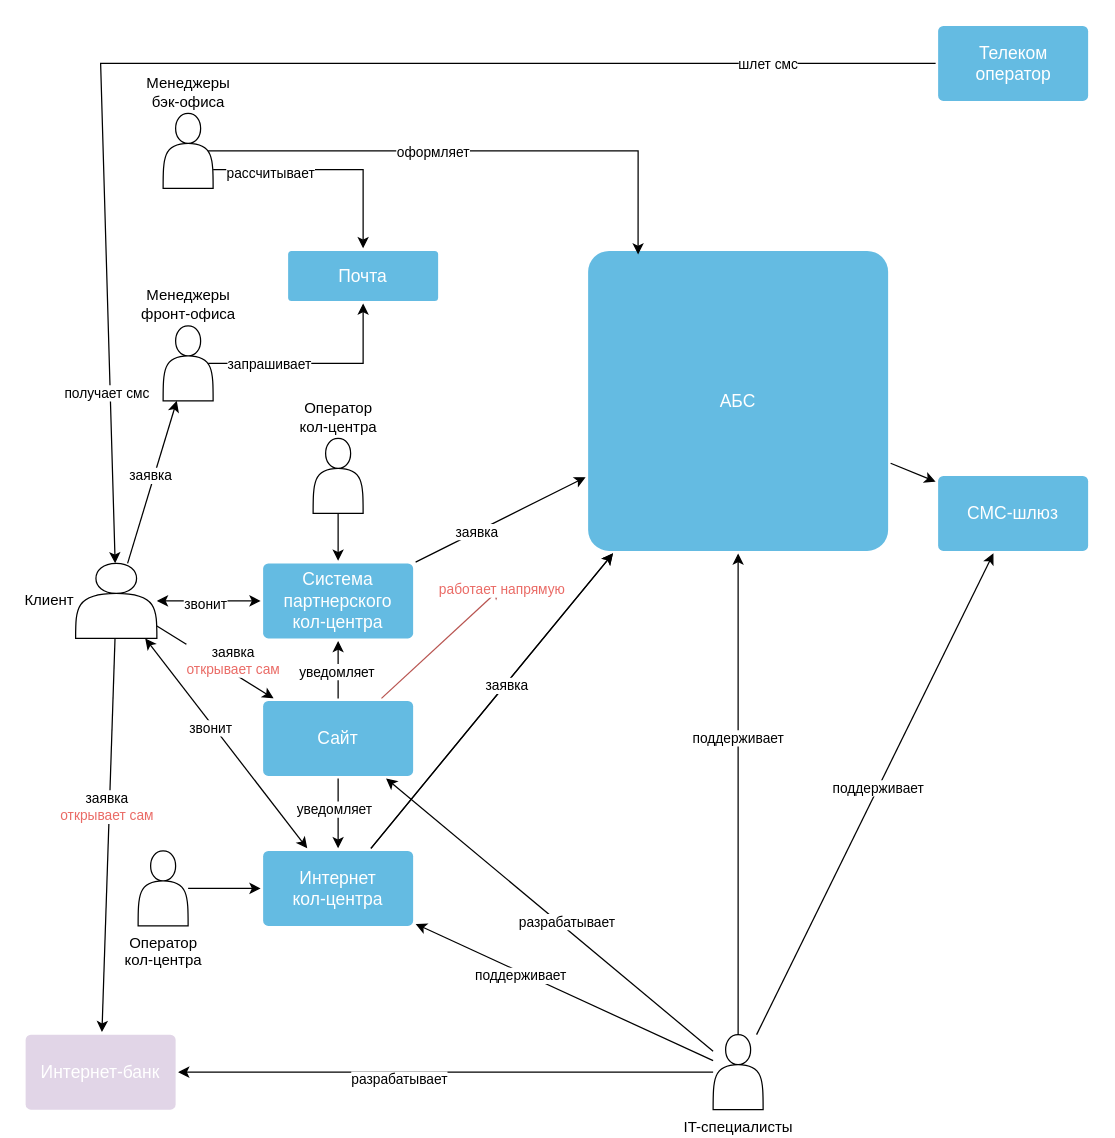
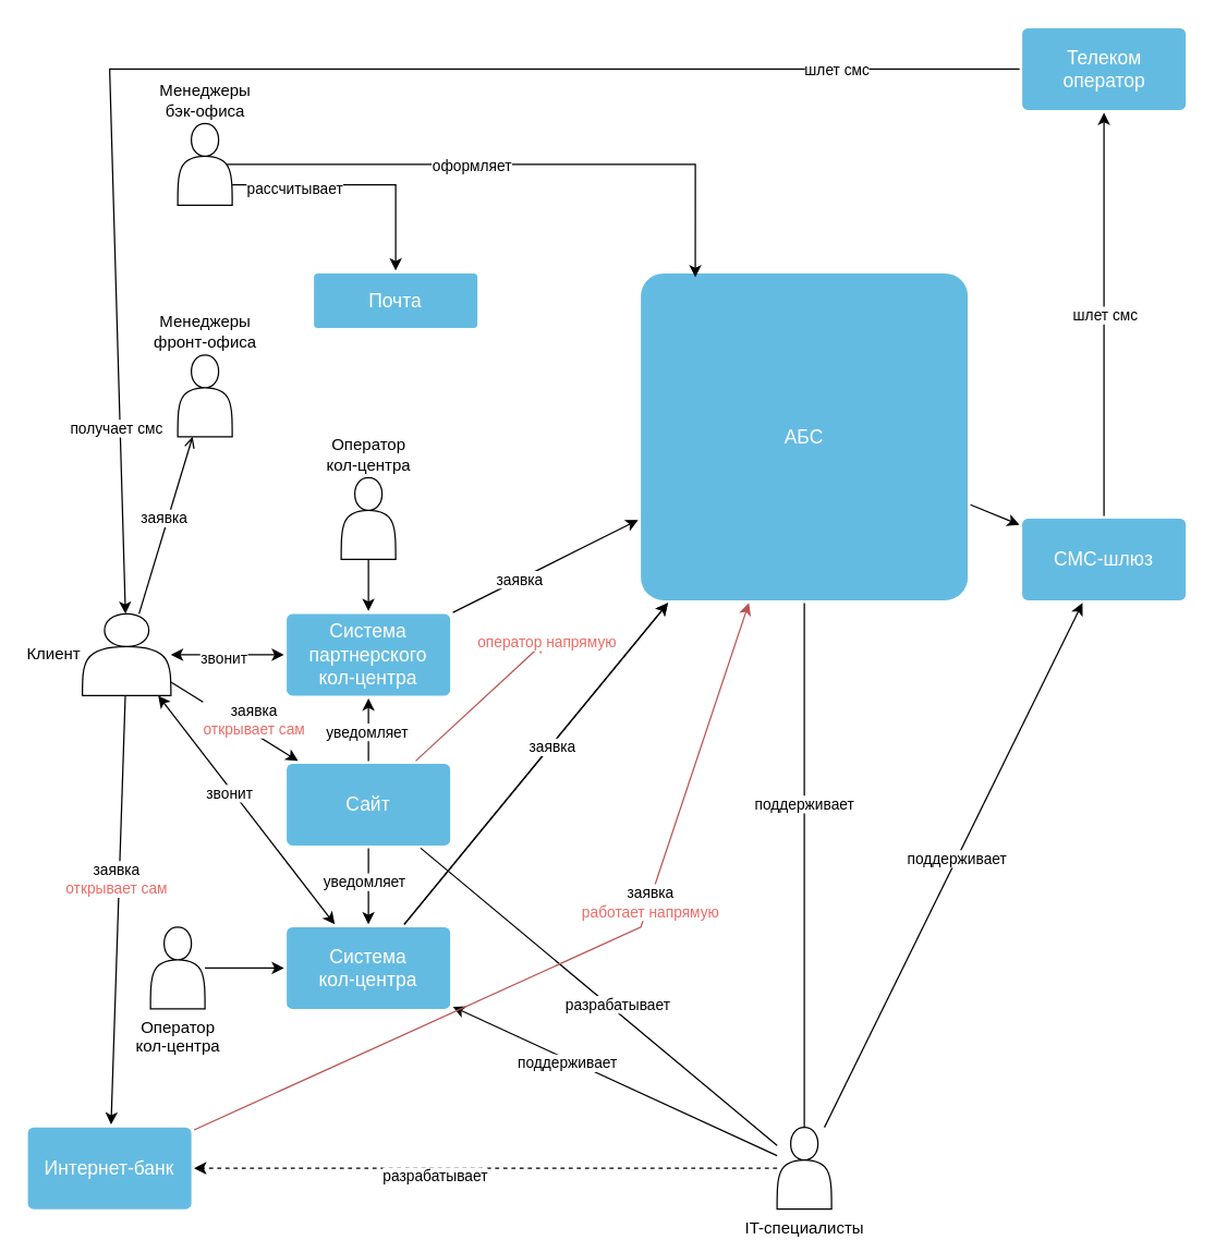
  <mxCell id="0" />
  <mxCell id="1" parent="0" />
  <mxCell id="2" style="rounded=0;orthogonalLoop=1;jettySize=auto;html=1;" edge="1" parent="1" source="3" target="24"><mxGeometry relative="1" as="geometry" /></mxCell>
  <mxCell id="3" value="АБС" style="rounded=1;whiteSpace=wrap;html=1;shadow=0;labelBackgroundColor=none;strokeColor=none;strokeWidth=3;fillColor=#64bbe2;fontFamily=Helvetica;fontSize=14;fontColor=#FFFFFF;align=center;spacing=5;arcSize=7;perimeterSpacing=2;" vertex="1" parent="1"><mxGeometry x="470" y="200" width="240" height="240" as="geometry" /></mxCell>
  <mxCell id="4" style="rounded=0;orthogonalLoop=1;jettySize=auto;html=1;exitX=0.9;exitY=0.5;exitDx=0;exitDy=0;entryX=0.172;entryY=0.02;entryDx=0;entryDy=0;entryPerimeter=0;exitPerimeter=0;" edge="1" parent="1" source="8" target="3"><mxGeometry relative="1" as="geometry"><Array as="points"><mxPoint x="510" y="120" /></Array></mxGeometry></mxCell>
  <mxCell id="5" value="оформляет" style="edgeLabel;html=1;align=center;verticalAlign=middle;resizable=0;points=[];" vertex="1" connectable="0" parent="4"><mxGeometry x="-0.161" relative="1" as="geometry"><mxPoint as="offset" /></mxGeometry></mxCell>
  <mxCell id="6" style="rounded=0;orthogonalLoop=1;jettySize=auto;html=1;exitX=1;exitY=0.75;exitDx=0;exitDy=0;entryX=0.5;entryY=0;entryDx=0;entryDy=0;" edge="1" parent="1" source="8" target="21"><mxGeometry relative="1" as="geometry"><Array as="points"><mxPoint x="290" y="135" /></Array></mxGeometry></mxCell>
  <mxCell id="7" value="рассчитывает" style="edgeLabel;html=1;align=center;verticalAlign=middle;resizable=0;points=[];" vertex="1" connectable="0" parent="6"><mxGeometry x="-0.508" y="-2" relative="1" as="geometry"><mxPoint as="offset" /></mxGeometry></mxCell>
  <mxCell id="8" value="Менеджеры&lt;div&gt;бэк-офиса&lt;/div&gt;" style="shape=actor;html=1;labelPosition=center;verticalLabelPosition=top;align=center;verticalAlign=bottom;spacingLeft=0;" vertex="1" parent="1"><mxGeometry x="130" y="90" width="40" height="60" as="geometry" /></mxCell>
- <mxCell id="9" style="rounded=0;orthogonalLoop=1;jettySize=auto;html=1;exitX=0.9;exitY=0.5;exitDx=0;exitDy=0;entryX=0.5;entryY=1;entryDx=0;entryDy=0;exitPerimeter=0;" edge="1" parent="1" source="11" target="21"><mxGeometry relative="1" as="geometry"><Array as="points"><mxPoint x="290" y="290" /></Array></mxGeometry></mxCell>
- <mxCell id="10" value="запрашивает" style="edgeLabel;html=1;align=center;verticalAlign=middle;resizable=0;points=[];" vertex="1" connectable="0" parent="9"><mxGeometry x="-0.442" relative="1" as="geometry"><mxPoint as="offset" /></mxGeometry></mxCell>
  <mxCell id="11" value="Менеджеры&lt;div&gt;&lt;div&gt;фронт-офиса&lt;/div&gt;&lt;/div&gt;" style="shape=actor;html=1;labelPosition=center;verticalLabelPosition=top;align=center;verticalAlign=bottom;" vertex="1" parent="1"><mxGeometry x="130" y="260" width="40" height="60" as="geometry" /></mxCell>
- <mxCell id="12" style="rounded=0;orthogonalLoop=1;jettySize=auto;html=1;" edge="1" parent="1" source="20" target="31"><mxGeometry relative="1" as="geometry" /></mxCell>
+ <mxCell id="12" style="rounded=0;orthogonalLoop=1;jettySize=auto;html=1;endArrow=none;" edge="1" parent="1" source="20" target="31"><mxGeometry relative="1" as="geometry" /></mxCell>
  <mxCell id="13" value="разрабатывает" style="edgeLabel;html=1;align=center;verticalAlign=middle;resizable=0;points=[];" vertex="1" connectable="0" parent="12"><mxGeometry x="-0.08" y="-4" relative="1" as="geometry"><mxPoint as="offset" /></mxGeometry></mxCell>
  <mxCell id="14" style="rounded=0;orthogonalLoop=1;jettySize=auto;html=1;" edge="1" parent="1" source="20" target="61"><mxGeometry relative="1" as="geometry" /></mxCell>
  <mxCell id="15" value="поддерживает" style="edgeLabel;html=1;align=center;verticalAlign=middle;resizable=0;points=[];" vertex="1" connectable="0" parent="14"><mxGeometry x="0.292" y="3" relative="1" as="geometry"><mxPoint as="offset" /></mxGeometry></mxCell>
- <mxCell id="16" style="rounded=0;orthogonalLoop=1;jettySize=auto;html=1;" edge="1" parent="1" source="20" target="3"><mxGeometry relative="1" as="geometry" /></mxCell>
+ <mxCell id="16" style="rounded=0;orthogonalLoop=1;jettySize=auto;html=1;endArrow=none;" edge="1" parent="1" source="20" target="3"><mxGeometry relative="1" as="geometry" /></mxCell>
  <mxCell id="17" value="поддерживает" style="edgeLabel;html=1;align=center;verticalAlign=middle;resizable=0;points=[];" vertex="1" connectable="0" parent="16"><mxGeometry x="0.236" y="1" relative="1" as="geometry"><mxPoint as="offset" /></mxGeometry></mxCell>
  <mxCell id="18" style="rounded=0;orthogonalLoop=1;jettySize=auto;html=1;" edge="1" parent="1" source="20" target="24"><mxGeometry relative="1" as="geometry" /></mxCell>
  <mxCell id="19" value="поддерживает" style="edgeLabel;html=1;align=center;verticalAlign=middle;resizable=0;points=[];" vertex="1" connectable="0" parent="18"><mxGeometry x="0.026" y="1" relative="1" as="geometry"><mxPoint as="offset" /></mxGeometry></mxCell>
  <mxCell id="20" value="IT-специалисты" style="shape=actor;labelPosition=center;verticalLabelPosition=bottom;align=center;verticalAlign=top;html=1;" vertex="1" parent="1"><mxGeometry x="570" y="827" width="40" height="60" as="geometry" /></mxCell>
  <mxCell id="21" value="Почта" style="rounded=1;whiteSpace=wrap;html=1;shadow=0;labelBackgroundColor=none;strokeColor=none;strokeWidth=3;fillColor=#64bbe2;fontFamily=Helvetica;fontSize=14;fontColor=#FFFFFF;align=center;spacing=5;arcSize=7;perimeterSpacing=2;" vertex="1" parent="1"><mxGeometry x="230" y="200" width="120" height="40" as="geometry" /></mxCell>
+ <mxCell id="22" style="rounded=0;orthogonalLoop=1;jettySize=auto;html=1;" edge="1" parent="1" source="24" target="58"><mxGeometry relative="1" as="geometry" /></mxCell>
+ <mxCell id="23" value="шлет смс" style="edgeLabel;html=1;align=center;verticalAlign=middle;resizable=0;points=[];" vertex="1" connectable="0" parent="22"><mxGeometry relative="1" as="geometry"><mxPoint as="offset" /></mxGeometry></mxCell>
  <mxCell id="24" value="СМС-шлюз" style="rounded=1;whiteSpace=wrap;html=1;shadow=0;labelBackgroundColor=none;strokeColor=none;strokeWidth=3;fillColor=#64bbe2;fontFamily=Helvetica;fontSize=14;fontColor=#FFFFFF;align=center;spacing=5;arcSize=7;perimeterSpacing=2;" vertex="1" parent="1"><mxGeometry x="750" y="380" width="120" height="60" as="geometry" /></mxCell>
  <mxCell id="25" style="rounded=0;orthogonalLoop=1;jettySize=auto;html=1;" edge="1" parent="1" source="61" target="3"><mxGeometry relative="1" as="geometry" /></mxCell>
  <mxCell id="26" style="rounded=0;orthogonalLoop=1;jettySize=auto;html=1;" edge="1" parent="1" source="31" target="34"><mxGeometry relative="1" as="geometry" /></mxCell>
  <mxCell id="27" value="уведомляет" style="edgeLabel;html=1;align=center;verticalAlign=middle;resizable=0;points=[];" vertex="1" connectable="0" parent="26"><mxGeometry x="-0.043" y="2" relative="1" as="geometry"><mxPoint as="offset" /></mxGeometry></mxCell>
  <mxCell id="28" style="rounded=0;orthogonalLoop=1;jettySize=auto;html=1;" edge="1" parent="1" source="31" target="61"><mxGeometry relative="1" as="geometry" /></mxCell>
  <mxCell id="29" value="уведомляет" style="edgeLabel;html=1;align=center;verticalAlign=middle;resizable=0;points=[];" vertex="1" connectable="0" parent="28"><mxGeometry x="-0.143" y="-4" relative="1" as="geometry"><mxPoint as="offset" /></mxGeometry></mxCell>
  <mxCell id="30" style="rounded=0;orthogonalLoop=1;jettySize=auto;html=1;fillColor=#f8cecc;strokeColor=#b85450;" edge="1" parent="1" source="31" target="62"><mxGeometry relative="1" as="geometry" /></mxCell>
  <mxCell id="31" value="Сайт" style="rounded=1;whiteSpace=wrap;html=1;shadow=0;labelBackgroundColor=none;strokeColor=none;strokeWidth=3;fillColor=#64bbe2;fontFamily=Helvetica;fontSize=14;fontColor=#FFFFFF;align=center;spacing=5;arcSize=7;perimeterSpacing=2;" vertex="1" parent="1"><mxGeometry x="210" y="560" width="120" height="60" as="geometry" /></mxCell>
  <mxCell id="32" style="rounded=0;orthogonalLoop=1;jettySize=auto;html=1;" edge="1" parent="1" source="34" target="3"><mxGeometry relative="1" as="geometry" /></mxCell>
  <mxCell id="33" value="заявка" style="edgeLabel;html=1;align=center;verticalAlign=middle;resizable=0;points=[];" vertex="1" connectable="0" parent="32"><mxGeometry x="-0.294" relative="1" as="geometry"><mxPoint as="offset" /></mxGeometry></mxCell>
  <mxCell id="34" value="Система&lt;div&gt;партнерского&lt;/div&gt;&lt;div&gt;кол-центра&lt;/div&gt;" style="rounded=1;whiteSpace=wrap;html=1;shadow=0;labelBackgroundColor=none;strokeColor=none;strokeWidth=3;fillColor=#64bbe2;fontFamily=Helvetica;fontSize=14;fontColor=#FFFFFF;align=center;spacing=5;arcSize=7;perimeterSpacing=2;" vertex="1" parent="1"><mxGeometry x="210" y="450" width="120" height="60" as="geometry" /></mxCell>
  <mxCell id="35" style="rounded=0;orthogonalLoop=1;jettySize=auto;html=1;startArrow=classic;startFill=1;" edge="1" parent="1" source="45" target="34"><mxGeometry relative="1" as="geometry" /></mxCell>
  <mxCell id="36" value="звонит" style="edgeLabel;html=1;align=center;verticalAlign=middle;resizable=0;points=[];" vertex="1" connectable="0" parent="35"><mxGeometry x="-0.093" y="-2" relative="1" as="geometry"><mxPoint as="offset" /></mxGeometry></mxCell>
- <mxCell id="37" style="rounded=0;orthogonalLoop=1;jettySize=auto;html=1;" edge="1" parent="1" source="45" target="11"><mxGeometry relative="1" as="geometry" /></mxCell>
+ <mxCell id="37" style="rounded=0;orthogonalLoop=1;jettySize=auto;html=1;endArrow=open;" edge="1" parent="1" source="45" target="11"><mxGeometry relative="1" as="geometry" /></mxCell>
  <mxCell id="38" value="заявка" style="edgeLabel;html=1;align=center;verticalAlign=middle;resizable=0;points=[];" vertex="1" connectable="0" parent="37"><mxGeometry x="0.076" y="3" relative="1" as="geometry"><mxPoint as="offset" /></mxGeometry></mxCell>
  <mxCell id="39" style="rounded=0;orthogonalLoop=1;jettySize=auto;html=1;" edge="1" parent="1" source="45" target="54"><mxGeometry relative="1" as="geometry" /></mxCell>
  <mxCell id="40" value="заявка&lt;div&gt;&lt;font style=&quot;color: rgb(234, 107, 102);&quot;&gt;открывает&amp;nbsp;&lt;span style=&quot;background-color: light-dark(#ffffff, var(--ge-dark-color, #121212));&quot;&gt;сам&lt;/span&gt;&lt;/font&gt;&lt;/div&gt;" style="edgeLabel;html=1;align=center;verticalAlign=middle;resizable=0;points=[];" vertex="1" connectable="0" parent="39"><mxGeometry x="-0.143" y="-3" relative="1" as="geometry"><mxPoint as="offset" /></mxGeometry></mxCell>
  <mxCell id="41" style="rounded=0;orthogonalLoop=1;jettySize=auto;html=1;" edge="1" parent="1" source="45" target="31"><mxGeometry relative="1" as="geometry" /></mxCell>
  <mxCell id="42" value="заявка&lt;div&gt;&lt;font style=&quot;color: rgb(234, 107, 102);&quot;&gt;открывает сам&lt;/font&gt;&lt;/div&gt;" style="edgeLabel;html=1;align=center;verticalAlign=middle;resizable=0;points=[];" vertex="1" connectable="0" parent="41"><mxGeometry x="-0.11" y="-2" relative="1" as="geometry"><mxPoint x="20" as="offset" /></mxGeometry></mxCell>
  <mxCell id="43" style="rounded=0;orthogonalLoop=1;jettySize=auto;html=1;startArrow=classic;startFill=1;" edge="1" parent="1" source="45" target="61"><mxGeometry relative="1" as="geometry" /></mxCell>
  <mxCell id="44" value="звонит" style="edgeLabel;html=1;align=center;verticalAlign=middle;resizable=0;points=[];" vertex="1" connectable="0" parent="43"><mxGeometry x="-0.18" y="-2" relative="1" as="geometry"><mxPoint y="1" as="offset" /></mxGeometry></mxCell>
  <mxCell id="45" value="Клиент" style="shape=actor;html=1;labelPosition=left;verticalLabelPosition=middle;align=right;verticalAlign=middle;" vertex="1" parent="1"><mxGeometry x="60" y="450" width="65" height="60" as="geometry" /></mxCell>
  <mxCell id="46" style="rounded=0;orthogonalLoop=1;jettySize=auto;html=1;" edge="1" parent="1" source="47" target="34"><mxGeometry relative="1" as="geometry" /></mxCell>
  <mxCell id="47" value="Оператор&lt;div&gt;кол-центра&lt;/div&gt;" style="shape=actor;html=1;labelPosition=center;verticalLabelPosition=top;align=center;verticalAlign=bottom;" vertex="1" parent="1"><mxGeometry x="250" y="350" width="40" height="60" as="geometry" /></mxCell>
  <mxCell id="48" style="rounded=0;orthogonalLoop=1;jettySize=auto;html=1;" edge="1" parent="1" source="49" target="61"><mxGeometry relative="1" as="geometry" /></mxCell>
  <mxCell id="49" value="Оператор&lt;div&gt;кол-центра&lt;/div&gt;" style="shape=actor;html=1;labelPosition=center;verticalLabelPosition=bottom;align=center;verticalAlign=top;" vertex="1" parent="1"><mxGeometry x="110" y="680" width="40" height="60" as="geometry" /></mxCell>
- <mxCell id="50" value="" style="rounded=0;orthogonalLoop=1;jettySize=auto;html=1;" edge="1" parent="1" source="20" target="54"><mxGeometry relative="1" as="geometry"><mxPoint x="555" y="629" as="sourcePoint" /><mxPoint x="292" y="622" as="targetPoint" /></mxGeometry></mxCell>
+ <mxCell id="50" value="" style="rounded=0;orthogonalLoop=1;jettySize=auto;html=1;dashed=1;" edge="1" parent="1" source="20" target="54"><mxGeometry relative="1" as="geometry"><mxPoint x="555" y="629" as="sourcePoint" /><mxPoint x="292" y="622" as="targetPoint" /></mxGeometry></mxCell>
  <mxCell id="51" value="разрабатывает" style="edgeLabel;html=1;align=center;verticalAlign=middle;resizable=0;points=[];" vertex="1" connectable="0" parent="50"><mxGeometry x="0.178" y="5" relative="1" as="geometry"><mxPoint as="offset" /></mxGeometry></mxCell>
  <mxCell id="52" style="rounded=0;orthogonalLoop=1;jettySize=auto;html=1;" edge="1" parent="1" source="61" target="3"><mxGeometry relative="1" as="geometry" /></mxCell>
  <mxCell id="53" value="заявка" style="edgeLabel;html=1;align=center;verticalAlign=middle;resizable=0;points=[];" vertex="1" connectable="0" parent="52"><mxGeometry x="0.106" y="-1" relative="1" as="geometry"><mxPoint as="offset" /></mxGeometry></mxCell>
- <mxCell id="54" value="Интернет-банк" style="rounded=1;whiteSpace=wrap;html=1;shadow=0;labelBackgroundColor=none;strokeColor=none;strokeWidth=3;fillColor=#e1d5e7;fontFamily=Helvetica;fontSize=14;fontColor=#FFFFFF;align=center;spacing=5;arcSize=7;perimeterSpacing=2;" vertex="1" parent="1"><mxGeometry x="20" y="827" width="120" height="60" as="geometry" /></mxCell>
+ <mxCell id="54" value="Интернет-банк" style="rounded=1;whiteSpace=wrap;html=1;shadow=0;labelBackgroundColor=none;strokeColor=none;strokeWidth=3;fillColor=#64bbe2;fontFamily=Helvetica;fontSize=14;fontColor=#FFFFFF;align=center;spacing=5;arcSize=7;perimeterSpacing=2;" vertex="1" parent="1"><mxGeometry x="20" y="827" width="120" height="60" as="geometry" /></mxCell>
  <mxCell id="55" style="rounded=0;orthogonalLoop=1;jettySize=auto;html=1;" edge="1" parent="1" source="58" target="45"><mxGeometry relative="1" as="geometry"><Array as="points"><mxPoint x="80" y="50" /></Array></mxGeometry></mxCell>
  <mxCell id="56" value="шлет смс" style="edgeLabel;html=1;align=center;verticalAlign=middle;resizable=0;points=[];" vertex="1" connectable="0" parent="55"><mxGeometry x="-0.747" relative="1" as="geometry"><mxPoint as="offset" /></mxGeometry></mxCell>
  <mxCell id="57" value="получает смс" style="edgeLabel;html=1;align=center;verticalAlign=middle;resizable=0;points=[];" vertex="1" connectable="0" parent="55"><mxGeometry x="0.745" y="-3" relative="1" as="geometry"><mxPoint as="offset" /></mxGeometry></mxCell>
  <mxCell id="58" value="Телеком&lt;div&gt;оператор&lt;/div&gt;" style="rounded=1;html=1;shadow=0;labelBackgroundColor=none;strokeColor=none;strokeWidth=3;fillColor=#64bbe2;fontFamily=Helvetica;fontSize=14;fontColor=#FFFFFF;align=center;spacing=5;arcSize=7;perimeterSpacing=2;" vertex="1" parent="1"><mxGeometry x="750" y="20" width="120" height="60" as="geometry" /></mxCell>
- <mxCell id="61" value="Интернет&lt;div&gt;кол-центра&lt;/div&gt;" style="rounded=1;whiteSpace=wrap;html=1;shadow=0;labelBackgroundColor=none;strokeColor=none;strokeWidth=3;fillColor=#64bbe2;fontFamily=Helvetica;fontSize=14;fontColor=#FFFFFF;align=center;spacing=5;arcSize=7;perimeterSpacing=2;" vertex="1" parent="1"><mxGeometry x="210" y="680" width="120" height="60" as="geometry" /></mxCell>
- <mxCell id="62" value="&lt;font style=&quot;color: rgb(234, 107, 102);&quot;&gt;работает напрямую&lt;/font&gt;" style="edgeLabel;html=1;align=center;verticalAlign=middle;resizable=0;points=[];" vertex="1" connectable="0" parent="1"><mxGeometry x="400" y="470" as="geometry" /></mxCell>
+ <mxCell id="59" value="" style="rounded=0;orthogonalLoop=1;jettySize=auto;html=1;fillColor=#f8cecc;strokeColor=#b85450;" edge="1" parent="1" source="54" target="3"><mxGeometry relative="1" as="geometry"><mxPoint x="163" y="908" as="sourcePoint" /><mxPoint x="501" y="442" as="targetPoint" /><Array as="points"><mxPoint x="470" y="680" /></Array></mxGeometry></mxCell>
+ <mxCell id="60" value="заявка&lt;div&gt;&lt;font style=&quot;color: rgb(234, 107, 102);&quot;&gt;работает напрямую&lt;/font&gt;&lt;/div&gt;" style="edgeLabel;html=1;align=center;verticalAlign=middle;resizable=0;points=[];" vertex="1" connectable="0" parent="59"><mxGeometry x="0.244" relative="1" as="geometry"><mxPoint as="offset" /></mxGeometry></mxCell>
+ <mxCell id="61" value="Система&lt;div&gt;кол-центра&lt;/div&gt;" style="rounded=1;whiteSpace=wrap;html=1;shadow=0;labelBackgroundColor=none;strokeColor=none;strokeWidth=3;fillColor=#64bbe2;fontFamily=Helvetica;fontSize=14;fontColor=#FFFFFF;align=center;spacing=5;arcSize=7;perimeterSpacing=2;" vertex="1" parent="1"><mxGeometry x="210" y="680" width="120" height="60" as="geometry" /></mxCell>
+ <mxCell id="62" value="&lt;font style=&quot;color: rgb(234, 107, 102);&quot;&gt;оператор напрямую&lt;/font&gt;" style="edgeLabel;html=1;align=center;verticalAlign=middle;resizable=0;points=[];" vertex="1" connectable="0" parent="1"><mxGeometry x="400" y="470" as="geometry" /></mxCell>
